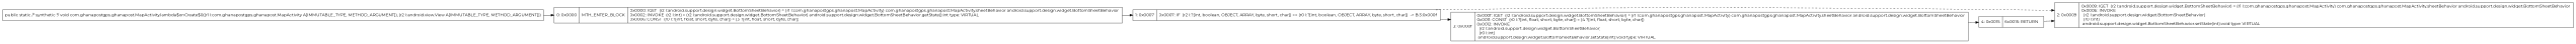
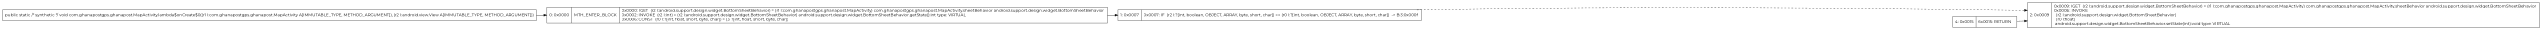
  digraph {
    fontname=Montserrat
    rankdir=LR
    node [fontname=Montserrat shape=record]
    edge [fontname=Montserrat]
    n1 [label="{0\:\ 0x0000|MTH_ENTER_BLOCK\l|0x0000: IGET  (r2 I:android.support.design.widget.BottomSheetBehavior) = (r1 I:com.ghanapostgps.ghanapost.MapActivity) com.ghanapostgps.ghanapost.MapActivity.sheetBehavior android.support.design.widget.BottomSheetBehavior \l0x0002: INVOKE  (r2 I:int) = (r2 I:android.support.design.widget.BottomSheetBehavior) android.support.design.widget.BottomSheetBehavior.getState():int type: VIRTUAL \l0x0006: CONST  (r0 I:?[int, float, short, byte, char]) = (3 ?[int, float, short, byte, char]) \l}"]
    n2 [label="{1\:\ 0x0007|0x0007: IF  (r2 I:?[int, boolean, OBJECT, ARRAY, byte, short, char]) == (r0 I:?[int, boolean, OBJECT, ARRAY, byte, short, char])  \-\> B:3:0x000f \l}"]
-   n3 [label="{2\:\ 0x0009|0x0009: IGET  (r2 I:android.support.design.widget.BottomSheetBehavior) = (r1 I:com.ghanapostgps.ghanapost.MapActivity) com.ghanapostgps.ghanapost.MapActivity.sheetBehavior android.support.design.widget.BottomSheetBehavior \l0x000b: INVOKE  \l  (r2 I:android.support.design.widget.BottomSheetBehavior)\l  (r0 I:int)\l android.support.design.widget.BottomSheetBehavior.setState(int):void type: VIRTUAL \l}"]
-   n4 [label="{3\:\ 0x000f|0x000f: IGET  (r2 I:android.support.design.widget.BottomSheetBehavior) = (r1 I:com.ghanapostgps.ghanapost.MapActivity) com.ghanapostgps.ghanapost.MapActivity.sheetBehavior android.support.design.widget.BottomSheetBehavior \l0x0011: CONST  (r0 I:?[int, float, short, byte, char]) = (4 ?[int, float, short, byte, char]) \l0x0012: INVOKE  \l  (r2 I:android.support.design.widget.BottomSheetBehavior)\l  (r0 I:int)\l android.support.design.widget.BottomSheetBehavior.setState(int):void type: VIRTUAL \l}"]
+   n3 [label="{2\:\ 0x0009|0x0009: IGET  (r2 I:android.support.design.widget.BottomSheetBehavior) = (r1 I:com.ghanapostgps.ghanapost.MapActivity) com.ghanapostgps.ghanapost.MapActivity.sheetBehavior android.support.design.widget.BottomSheetBehavior \l0x000b: INVOKE  \l  (r2 I:android.support.design.widget.BottomSheetBehavior)\l  (r0 I:float)\l android.support.design.widget.BottomSheetBehavior.setState(int):void type: VIRTUAL \l}"]
    n5 [label="{4\:\ 0x0015|6x0015: RETURN   \l}"]
    n6 [label="{public static \/* synthetic *\/ void com.ghanapostgps.ghanapost.MapActivity.lambda$onCreate$0((r1 I:com.ghanapostgps.ghanapost.MapActivity A[IMMUTABLE_TYPE, METHOD_ARGUMENT]), (r2 I:android.view.View A[IMMUTABLE_TYPE, METHOD_ARGUMENT])) }"]
    n1 -> n2
    n2 -> n3 [style=dashed]
-   n2 -> n4
-   n4 -> n5
    n5 -> n3
    n6 -> n1
  }
